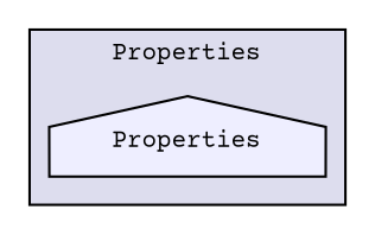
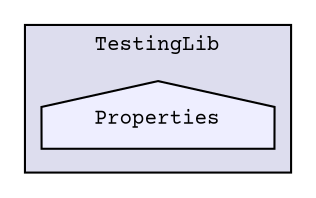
  digraph {
    compound=true
    fontname="Courier Prime"
    n1 [fillcolor="#eeeeff" fontname="Courier Prime" fontsize=10 label=Properties pencolor=black shape=house style=filled]
    subgraph cluster_1 {
      bgcolor="#ddddee"
      fontsize=10
-     label=Properties
+     label=TestingLib
      pencolor=black
      n1
    }
  }
